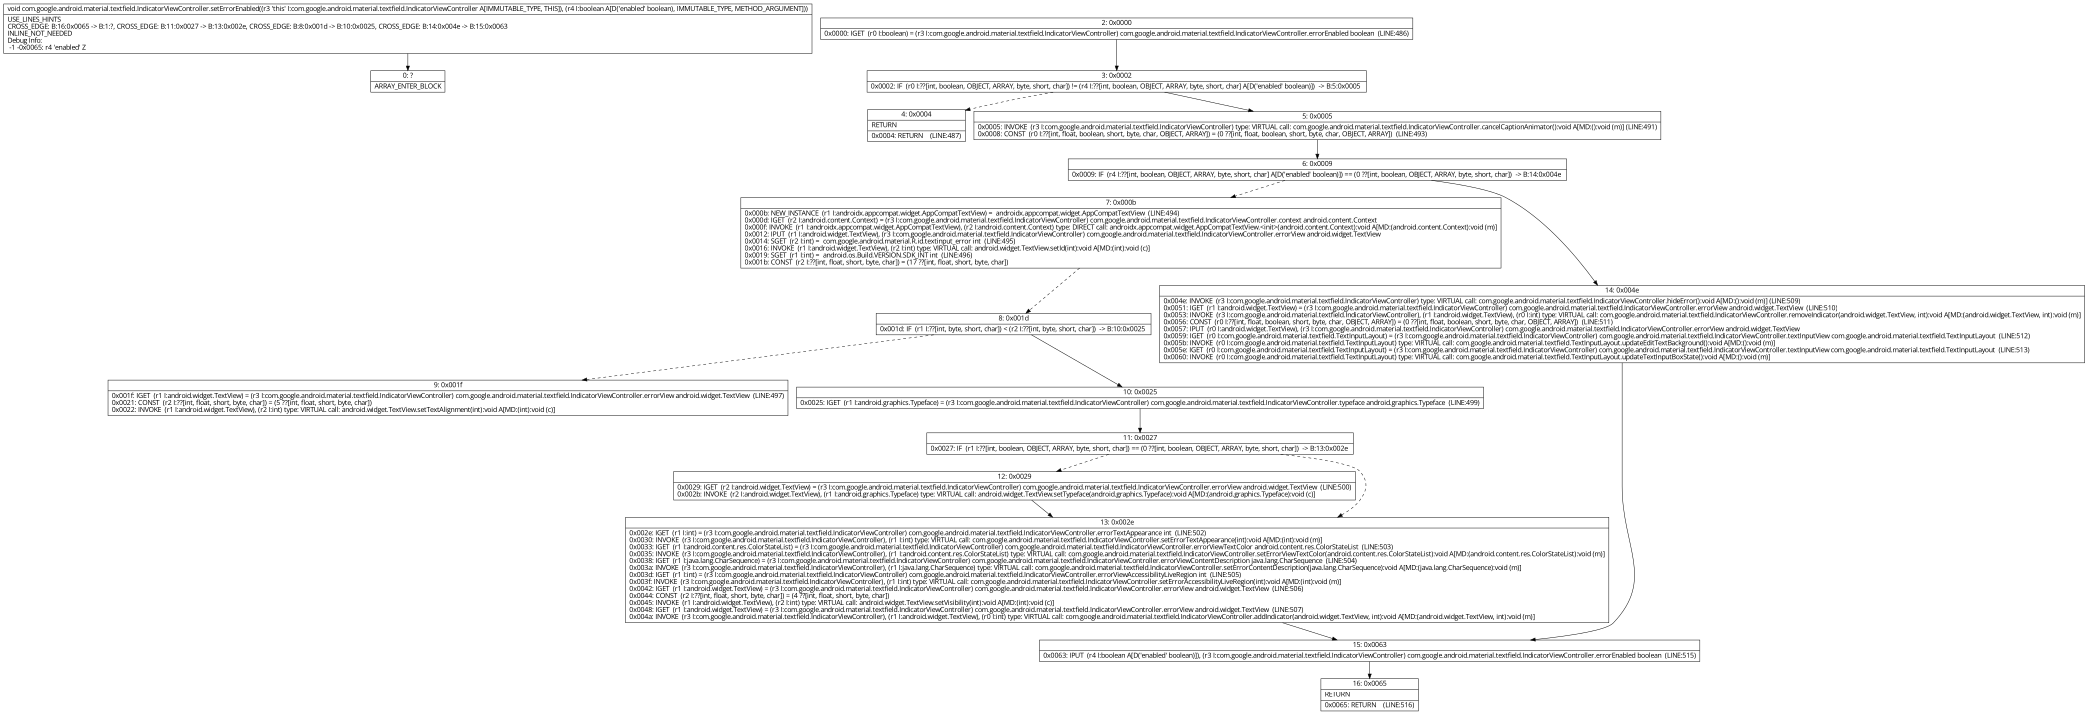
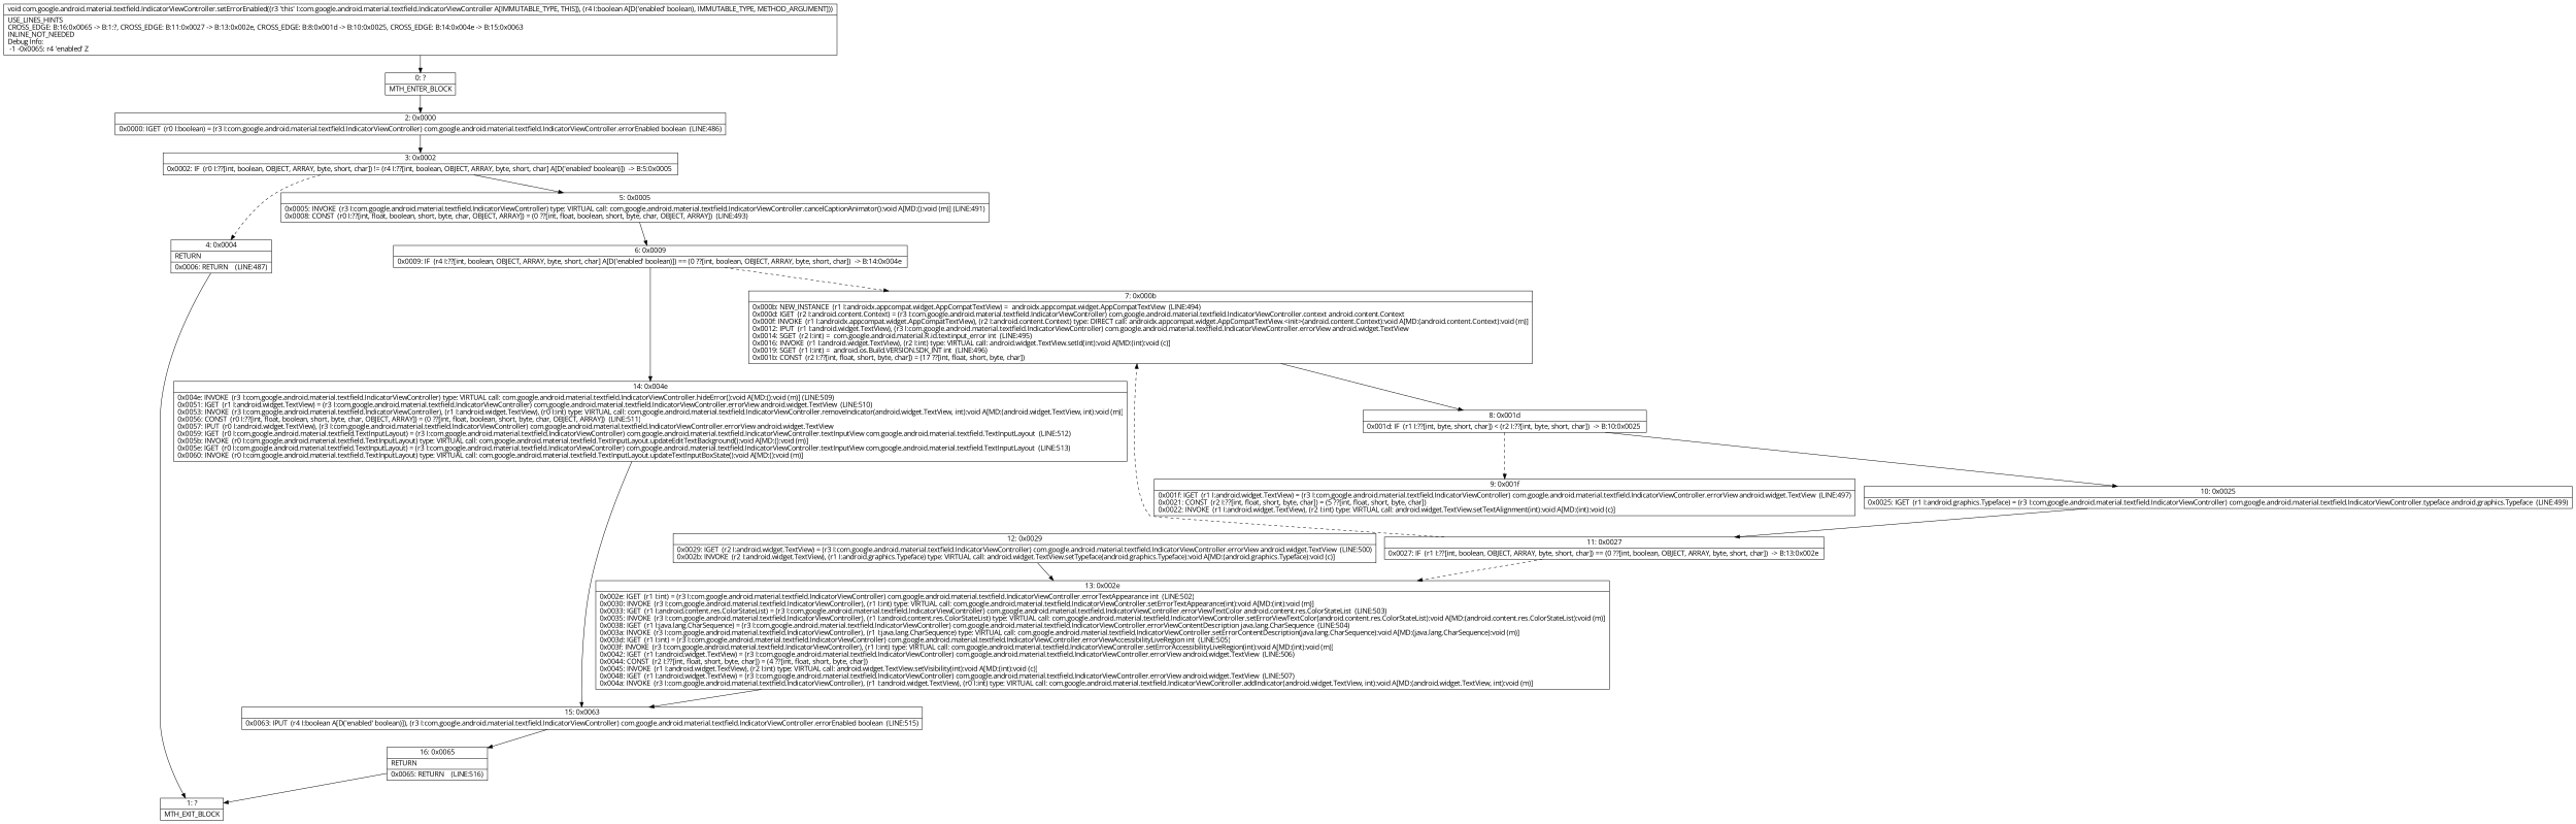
  digraph {
    fontname="Open Sans"
    node [fontname="Open Sans" shape=record]
    edge [fontname="Open Sans"]
-   n1 [label="{0\:\ ?|ARRAY_ENTER_BLOCK\l}"]
+   n1 [label="{0\:\ ?|MTH_ENTER_BLOCK\l}"]
    n2 [label="{2\:\ 0x0000|0x0000: IGET  (r0 I:boolean) = (r3 I:com.google.android.material.textfield.IndicatorViewController) com.google.android.material.textfield.IndicatorViewController.errorEnabled boolean  (LINE:486)\l}"]
    n3 [label="{3\:\ 0x0002|0x0002: IF  (r0 I:??[int, boolean, OBJECT, ARRAY, byte, short, char]) != (r4 I:??[int, boolean, OBJECT, ARRAY, byte, short, char] A[D('enabled' boolean)])  \-\> B:5:0x0005 \l}"]
-   n4 [label="{4\:\ 0x0004|RETURN\l|0x0004: RETURN    (LINE:487)\l}"]
+   n4 [label="{4\:\ 0x0004|RETURN\l|0x0006: RETURN    (LINE:487)\l}"]
    n5 [label="{5\:\ 0x0005|0x0005: INVOKE  (r3 I:com.google.android.material.textfield.IndicatorViewController) type: VIRTUAL call: com.google.android.material.textfield.IndicatorViewController.cancelCaptionAnimator():void A[MD:():void (m)] (LINE:491)\l0x0008: CONST  (r0 I:??[int, float, boolean, short, byte, char, OBJECT, ARRAY]) = (0 ??[int, float, boolean, short, byte, char, OBJECT, ARRAY])  (LINE:493)\l}"]
+   n6 [label="{1\:\ ?|MTH_EXIT_BLOCK\l}"]
    n7 [label="{6\:\ 0x0009|0x0009: IF  (r4 I:??[int, boolean, OBJECT, ARRAY, byte, short, char] A[D('enabled' boolean)]) == (0 ??[int, boolean, OBJECT, ARRAY, byte, short, char])  \-\> B:14:0x004e \l}"]
    n8 [label="{7\:\ 0x000b|0x000b: NEW_INSTANCE  (r1 I:androidx.appcompat.widget.AppCompatTextView) =  androidx.appcompat.widget.AppCompatTextView  (LINE:494)\l0x000d: IGET  (r2 I:android.content.Context) = (r3 I:com.google.android.material.textfield.IndicatorViewController) com.google.android.material.textfield.IndicatorViewController.context android.content.Context \l0x000f: INVOKE  (r1 I:androidx.appcompat.widget.AppCompatTextView), (r2 I:android.content.Context) type: DIRECT call: androidx.appcompat.widget.AppCompatTextView.\<init\>(android.content.Context):void A[MD:(android.content.Context):void (m)]\l0x0012: IPUT  (r1 I:android.widget.TextView), (r3 I:com.google.android.material.textfield.IndicatorViewController) com.google.android.material.textfield.IndicatorViewController.errorView android.widget.TextView \l0x0014: SGET  (r2 I:int) =  com.google.android.material.R.id.textinput_error int  (LINE:495)\l0x0016: INVOKE  (r1 I:android.widget.TextView), (r2 I:int) type: VIRTUAL call: android.widget.TextView.setId(int):void A[MD:(int):void (c)]\l0x0019: SGET  (r1 I:int) =  android.os.Build.VERSION.SDK_INT int  (LINE:496)\l0x001b: CONST  (r2 I:??[int, float, short, byte, char]) = (17 ??[int, float, short, byte, char]) \l}"]
    n9 [label="{14\:\ 0x004e|0x004e: INVOKE  (r3 I:com.google.android.material.textfield.IndicatorViewController) type: VIRTUAL call: com.google.android.material.textfield.IndicatorViewController.hideError():void A[MD:():void (m)] (LINE:509)\l0x0051: IGET  (r1 I:android.widget.TextView) = (r3 I:com.google.android.material.textfield.IndicatorViewController) com.google.android.material.textfield.IndicatorViewController.errorView android.widget.TextView  (LINE:510)\l0x0053: INVOKE  (r3 I:com.google.android.material.textfield.IndicatorViewController), (r1 I:android.widget.TextView), (r0 I:int) type: VIRTUAL call: com.google.android.material.textfield.IndicatorViewController.removeIndicator(android.widget.TextView, int):void A[MD:(android.widget.TextView, int):void (m)]\l0x0056: CONST  (r0 I:??[int, float, boolean, short, byte, char, OBJECT, ARRAY]) = (0 ??[int, float, boolean, short, byte, char, OBJECT, ARRAY])  (LINE:511)\l0x0057: IPUT  (r0 I:android.widget.TextView), (r3 I:com.google.android.material.textfield.IndicatorViewController) com.google.android.material.textfield.IndicatorViewController.errorView android.widget.TextView \l0x0059: IGET  (r0 I:com.google.android.material.textfield.TextInputLayout) = (r3 I:com.google.android.material.textfield.IndicatorViewController) com.google.android.material.textfield.IndicatorViewController.textInputView com.google.android.material.textfield.TextInputLayout  (LINE:512)\l0x005b: INVOKE  (r0 I:com.google.android.material.textfield.TextInputLayout) type: VIRTUAL call: com.google.android.material.textfield.TextInputLayout.updateEditTextBackground():void A[MD:():void (m)]\l0x005e: IGET  (r0 I:com.google.android.material.textfield.TextInputLayout) = (r3 I:com.google.android.material.textfield.IndicatorViewController) com.google.android.material.textfield.IndicatorViewController.textInputView com.google.android.material.textfield.TextInputLayout  (LINE:513)\l0x0060: INVOKE  (r0 I:com.google.android.material.textfield.TextInputLayout) type: VIRTUAL call: com.google.android.material.textfield.TextInputLayout.updateTextInputBoxState():void A[MD:():void (m)]\l}"]
    n10 [label="{8\:\ 0x001d|0x001d: IF  (r1 I:??[int, byte, short, char]) \< (r2 I:??[int, byte, short, char])  \-\> B:10:0x0025 \l}"]
    n11 [label="{15\:\ 0x0063|0x0063: IPUT  (r4 I:boolean A[D('enabled' boolean)]), (r3 I:com.google.android.material.textfield.IndicatorViewController) com.google.android.material.textfield.IndicatorViewController.errorEnabled boolean  (LINE:515)\l}"]
    n12 [label="{9\:\ 0x001f|0x001f: IGET  (r1 I:android.widget.TextView) = (r3 I:com.google.android.material.textfield.IndicatorViewController) com.google.android.material.textfield.IndicatorViewController.errorView android.widget.TextView  (LINE:497)\l0x0021: CONST  (r2 I:??[int, float, short, byte, char]) = (5 ??[int, float, short, byte, char]) \l0x0022: INVOKE  (r1 I:android.widget.TextView), (r2 I:int) type: VIRTUAL call: android.widget.TextView.setTextAlignment(int):void A[MD:(int):void (c)]\l}"]
    n13 [label="{10\:\ 0x0025|0x0025: IGET  (r1 I:android.graphics.Typeface) = (r3 I:com.google.android.material.textfield.IndicatorViewController) com.google.android.material.textfield.IndicatorViewController.typeface android.graphics.Typeface  (LINE:499)\l}"]
    n14 [label="{11\:\ 0x0027|0x0027: IF  (r1 I:??[int, boolean, OBJECT, ARRAY, byte, short, char]) == (0 ??[int, boolean, OBJECT, ARRAY, byte, short, char])  \-\> B:13:0x002e \l}"]
    n15 [label="{12\:\ 0x0029|0x0029: IGET  (r2 I:android.widget.TextView) = (r3 I:com.google.android.material.textfield.IndicatorViewController) com.google.android.material.textfield.IndicatorViewController.errorView android.widget.TextView  (LINE:500)\l0x002b: INVOKE  (r2 I:android.widget.TextView), (r1 I:android.graphics.Typeface) type: VIRTUAL call: android.widget.TextView.setTypeface(android.graphics.Typeface):void A[MD:(android.graphics.Typeface):void (c)]\l}"]
    n16 [label="{13\:\ 0x002e|0x002e: IGET  (r1 I:int) = (r3 I:com.google.android.material.textfield.IndicatorViewController) com.google.android.material.textfield.IndicatorViewController.errorTextAppearance int  (LINE:502)\l0x0030: INVOKE  (r3 I:com.google.android.material.textfield.IndicatorViewController), (r1 I:int) type: VIRTUAL call: com.google.android.material.textfield.IndicatorViewController.setErrorTextAppearance(int):void A[MD:(int):void (m)]\l0x0033: IGET  (r1 I:android.content.res.ColorStateList) = (r3 I:com.google.android.material.textfield.IndicatorViewController) com.google.android.material.textfield.IndicatorViewController.errorViewTextColor android.content.res.ColorStateList  (LINE:503)\l0x0035: INVOKE  (r3 I:com.google.android.material.textfield.IndicatorViewController), (r1 I:android.content.res.ColorStateList) type: VIRTUAL call: com.google.android.material.textfield.IndicatorViewController.setErrorViewTextColor(android.content.res.ColorStateList):void A[MD:(android.content.res.ColorStateList):void (m)]\l0x0038: IGET  (r1 I:java.lang.CharSequence) = (r3 I:com.google.android.material.textfield.IndicatorViewController) com.google.android.material.textfield.IndicatorViewController.errorViewContentDescription java.lang.CharSequence  (LINE:504)\l0x003a: INVOKE  (r3 I:com.google.android.material.textfield.IndicatorViewController), (r1 I:java.lang.CharSequence) type: VIRTUAL call: com.google.android.material.textfield.IndicatorViewController.setErrorContentDescription(java.lang.CharSequence):void A[MD:(java.lang.CharSequence):void (m)]\l0x003d: IGET  (r1 I:int) = (r3 I:com.google.android.material.textfield.IndicatorViewController) com.google.android.material.textfield.IndicatorViewController.errorViewAccessibilityLiveRegion int  (LINE:505)\l0x003f: INVOKE  (r3 I:com.google.android.material.textfield.IndicatorViewController), (r1 I:int) type: VIRTUAL call: com.google.android.material.textfield.IndicatorViewController.setErrorAccessibilityLiveRegion(int):void A[MD:(int):void (m)]\l0x0042: IGET  (r1 I:android.widget.TextView) = (r3 I:com.google.android.material.textfield.IndicatorViewController) com.google.android.material.textfield.IndicatorViewController.errorView android.widget.TextView  (LINE:506)\l0x0044: CONST  (r2 I:??[int, float, short, byte, char]) = (4 ??[int, float, short, byte, char]) \l0x0045: INVOKE  (r1 I:android.widget.TextView), (r2 I:int) type: VIRTUAL call: android.widget.TextView.setVisibility(int):void A[MD:(int):void (c)]\l0x0048: IGET  (r1 I:android.widget.TextView) = (r3 I:com.google.android.material.textfield.IndicatorViewController) com.google.android.material.textfield.IndicatorViewController.errorView android.widget.TextView  (LINE:507)\l0x004a: INVOKE  (r3 I:com.google.android.material.textfield.IndicatorViewController), (r1 I:android.widget.TextView), (r0 I:int) type: VIRTUAL call: com.google.android.material.textfield.IndicatorViewController.addIndicator(android.widget.TextView, int):void A[MD:(android.widget.TextView, int):void (m)]\l}"]
    n17 [label="{16\:\ 0x0065|RETURN\l|0x0065: RETURN    (LINE:516)\l}"]
    n18 [label="{void com.google.android.material.textfield.IndicatorViewController.setErrorEnabled((r3 'this' I:com.google.android.material.textfield.IndicatorViewController A[IMMUTABLE_TYPE, THIS]), (r4 I:boolean A[D('enabled' boolean), IMMUTABLE_TYPE, METHOD_ARGUMENT]))  | USE_LINES_HINTS\lCROSS_EDGE: B:16:0x0065 \-\> B:1:?, CROSS_EDGE: B:11:0x0027 \-\> B:13:0x002e, CROSS_EDGE: B:8:0x001d \-\> B:10:0x0025, CROSS_EDGE: B:14:0x004e \-\> B:15:0x0063\lINLINE_NOT_NEEDED\lDebug Info:\l  \-1 \-0x0065: r4 'enabled' Z\l}"]
+   n1 -> n2
    n2 -> n3
    n3 -> n4 [style=dashed]
    n3 -> n5
+   n4 -> n6
    n5 -> n7
    n7 -> n8 [style=dashed]
    n7 -> n9
-   n8 -> n10 [style=dashed]
+   n8 -> n10
    n9 -> n11
    n10 -> n12 [style=dashed]
    n10 -> n13
    n11 -> n17
    n13 -> n14
-   n14 -> n15 [style=dashed]
+   n14 -> n8 [style=dashed]
    n14 -> n16 [style=dashed]
    n15 -> n16
    n16 -> n11
+   n17 -> n6
    n18 -> n1
  }
